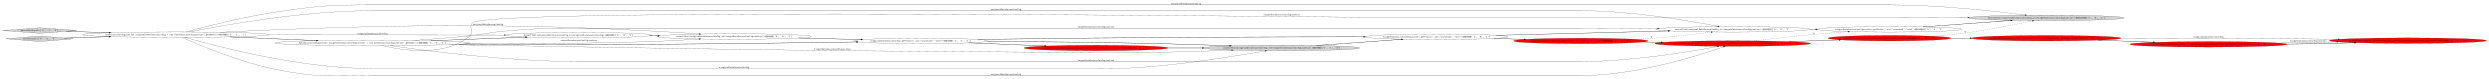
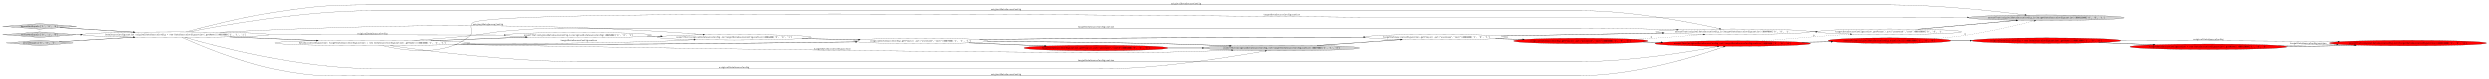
  digraph {
    rankdir=LR
    fontname="IBM Plex Mono"
    node [fillcolor=white shape=ellipse style=filled fontname="IBM Plex Mono"]
    edge [style=bold fontname="IBM Plex Mono"]
+   n1 [fillcolor=lightgray label="assertNotEquals['1', '0', '0']" shape=diamond]
    n2 [label="DataSourceConfiguration originalDataSourceConfig = new DataSourceConfiguration(.getName())@@@3@@@['1', '1', '1']"]
    n3 [label="targetDataSourceConfiguration.getProps().put(\"username\",\"root\")@@@8@@@['1', '0', '1']"]
    n4 [fillcolor=red label="originalDataSourceConfig.getProps().put(\"password\",\"root\")@@@8@@@['1', '0', '0']"]
    n5 [label="assertThat(originalDataSourceConfig,is(targetDataSourceConfiguration))@@@9@@@['0', '0', '1']"]
    n6 [fillcolor=red label="assertFalse(originalDataSourceConfig.equals(null))@@@10@@@['1', '0', '0']"]
    n7 [fillcolor=red label="originalDataSourceConfig = new DataSourceConfiguration(.getName())@@@11@@@['1', '0', '0']"]
    n8 [fillcolor=lightgray label="assertThat(originalDataSourceConfig,is(targetDataSourceConfiguration))@@@11@@@['0', '0', '1']"]
    n9 [label="assertThat(originalDataSourceConfig,is(originalDataSourceConfig))@@@5@@@['0', '0', '1']"]
    n10 [fillcolor=lightgray label="assertThat(originalDataSourceConfig,not(targetDataSourceConfiguration))@@@7@@@['1', '1', '0']"]
    n11 [label="DataSourceConfiguration targetDataSourceConfiguration = new DataSourceConfiguration(.getName())@@@4@@@['1', '1', '1']"]
    n12 [label="assertThat(originalDataSourceConfig,is(targetDataSourceConfiguration))@@@6@@@['0', '0', '1']"]
    n13 [fillcolor=red label="assertThat(originalDataSourceConfig,not(targetDataSourceConfiguration))@@@9@@@['1', '0', '0']"]
    n14 [fillcolor=red label="targetDataSourceConfiguration = new DataSourceConfiguration(.getName())@@@12@@@['1', '0', '0']"]
    n15 [fillcolor=red label="assertThat(originalDataSourceConfig,not(targetDataSourceConfiguration))@@@13@@@['1', '0', '0']"]
    n16 [label="targetDataSourceConfiguration.getProps().put(\"password\",\"root\")@@@10@@@['0', '0', '1']"]
    n17 [fillcolor=lightgray label="assertNotEquals['0', '1', '0']" shape=diamond]
    n18 [label="originalDataSourceConfig.getProps().put(\"username\",\"root\")@@@7@@@['1', '1', '1']"]
    n19 [fillcolor=lightgray label="assertEquals['0', '0', '1']" shape=diamond]
    n20 [fillcolor=red label="targetDataSourceConfiguration.getProps().put(\"username\",\"root0\")@@@6@@@['0', '1', '0']"]
+   n1 -> n2
    n2 -> n5 [label=originalDataSourceConfig style=solid]
    n2 -> n8 [label=originalDataSourceConfig style=solid]
    n2 -> n9 [label=originalDataSourceConfig style=solid]
    n2 -> n10 [label=originalDataSourceConfig style=solid]
    n2 -> n11
    n2 -> n12 [label=originalDataSourceConfig style=solid]
    n2 -> n13 [label=originalDataSourceConfig style=solid]
    n3 -> n4
    n3 -> n5
    n4 -> n5 [label=0 style=dashed]
    n4 -> n13
    n5 -> n16
    n6 -> n7
    n6 -> n8 [label=0 style=dashed]
    n7 -> n14
    n7 -> n15 [label=originalDataSourceConfig style=solid]
    n9 -> n12
    n10 -> n3
    n11 -> n5 [label=targetDataSourceConfiguration style=solid]
    n11 -> n8 [label=targetDataSourceConfiguration style=solid]
    n11 -> n9
    n11 -> n10 [label=targetDataSourceConfiguration style=solid]
    n11 -> n12 [label=targetDataSourceConfiguration style=solid]
    n11 -> n13 [label=targetDataSourceConfiguration style=solid]
    n11 -> n18
    n12 -> n18
    n13 -> n6
    n13 -> n16 [label=0 style=dashed]
    n14 -> n15
    n14 -> n15 [label=targetDataSourceConfiguration style=solid]
    n16 -> n8
    n17 -> n2
    n18 -> n3
    n18 -> n10
    n18 -> n20
    n19 -> n2
    n20 -> n10
  }
